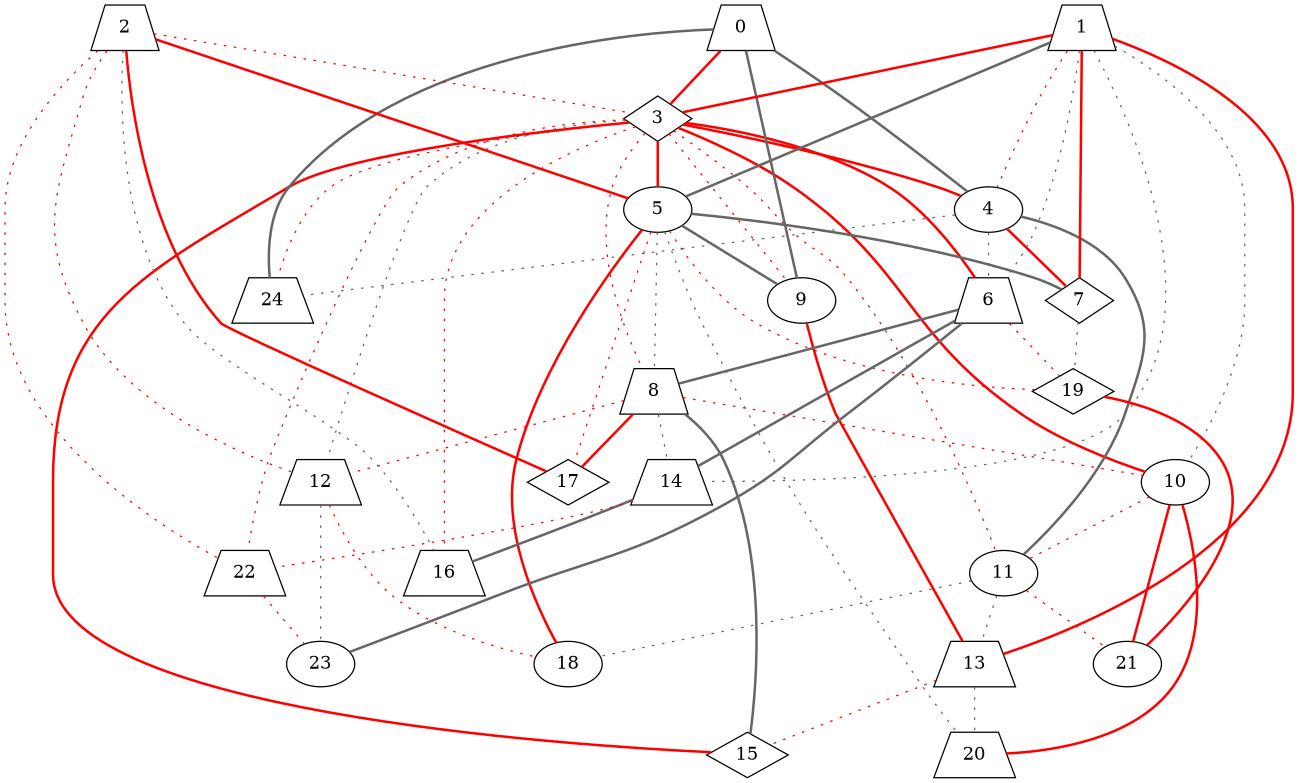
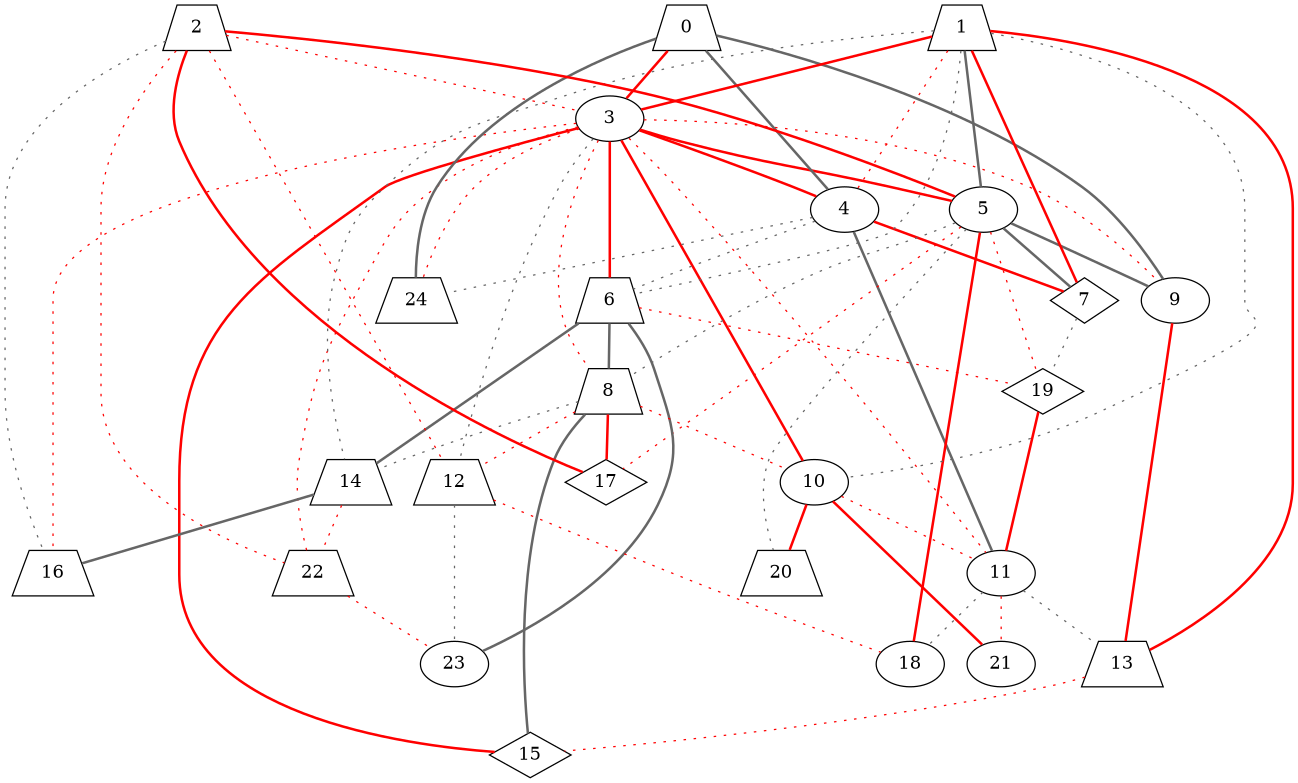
  strict graph {
    node [shape=trapezium]
    edge [color=red is_available=True prob=1.0 style=dotted]
-   3 [shape=diamond]
+   3 [shape=ellipse]
    0
    4 [shape=ellipse]
    9 [shape=ellipse]
    24
    5 [shape=ellipse]
    6
    10 [shape=ellipse]
    12
    16
    22
    8
    11 [shape=ellipse]
    15 [shape=diamond]
    7 [shape=diamond]
    13
    1
    14
    17 [shape=diamond]
    18 [shape=ellipse]
    19 [shape=diamond]
    20
    23 [shape=ellipse]
    21 [shape=ellipse]
    2
    3 -- 4 [prob=0.673669830385 style=bold]
    3 -- 9 [prob=0.617205974579]
    3 -- 24 [prob=0.845497086315]
    3 -- 5 [prob=0.735424216832 style=bold]
    3 -- 6 [prob=0.215903842253 style=bold]
    3 -- 10 [prob=0.0291781340059 style=bold]
    3 -- 12 [color=gray40 prob=0.232651086819]
    3 -- 16 [prob=0.818182161663]
    3 -- 22 [prob=0.174113206081]
    3 -- 8 [prob=0.542072783365]
    3 -- 11 [prob=0.218244075299]
    3 -- 15 [prob=0.30990494336 style=bold]
    0 -- 3 [prob=0.239572729189 style=bold]
    0 -- 4 [color=gray40 style=bold]
    0 -- 9 [color=gray40 prob=0.476987488936 style=bold]
    0 -- 24 [color=gray40 prob=0.524079925575 style=bold]
    4 -- 24 [color=gray40 prob=0.337937084897]
    4 -- 6 [color=gray40]
    4 -- 11 [color=gray40 prob=0.189226056163 style=bold]
    4 -- 7 [style=bold]
    9 -- 13 [prob=0.731689991557 style=bold]
    5 -- 9 [color=gray40 prob=0.172310897785 style=bold]
    5 -- 8 [color=gray40 prob=0.631467195293]
    5 -- 7 [color=gray40 prob=0.28331429652 style=bold]
    5 -- 17 [prob=0.795440702085]
    5 -- 18 [style=bold]
    5 -- 19
    5 -- 20 [color=gray40 prob=0.563294959158]
    6 -- 8 [color=gray40 prob=0.858808420513 style=bold]
    6 -- 14 [color=gray40 prob=0.444027613325 style=bold]
    6 -- 19 [prob=0.912910053531]
    6 -- 23 [color=gray40 prob=0.0568988504859 style=bold]
    10 -- 11
    10 -- 20 [style=bold]
    10 -- 21 [prob=0.302084242684 style=bold]
    12 -- 18 [prob=0.708456850478]
    12 -- 23 [color=gray40 prob=0.845882249708]
    22 -- 23 [prob=0.696797213699]
    8 -- 10 [prob=0.051365661104]
    8 -- 12 [prob=0.00670812545945]
    8 -- 15 [color=gray40 prob=0.630456283832 style=bold]
    8 -- 14 [color=gray40 prob=0.433437852539]
    8 -- 17 [prob=0.708787211671 style=bold]
    11 -- 13 [color=gray40]
    11 -- 18 [color=gray40 prob=0.368301120402]
    11 -- 21 [prob=0.295410623452]
    7 -- 19 [color=gray40 prob=0.93010664846]
    13 -- 15
-   13 -- 20 [color=gray40]
    1 -- 3 [prob=0.429155200013 style=bold]
    1 -- 4
    1 -- 5 [color=gray40 style=bold]
    1 -- 6 [color=gray40]
    1 -- 10 [color=gray40]
    1 -- 7 [prob=0.937915798083 style=bold]
    1 -- 13 [prob=0.0180078208353 style=bold]
    1 -- 14 [color=gray40 prob=0.281191335056]
    14 -- 16 [color=gray40 prob=0.834587344391 style=bold]
    14 -- 22
-   19 -- 21 [prob=0.947521953387 style=bold]
+   19 -- 11 [prob=0.947521953387 style=bold]
    2 -- 3
    2 -- 5 [prob=0.697213341727 style=bold]
    2 -- 12
    2 -- 16 [color=gray40 prob=0.824540869315]
    2 -- 22 [prob=0.481018251959]
    2 -- 17 [prob=0.178214320604 style=bold]
  }
